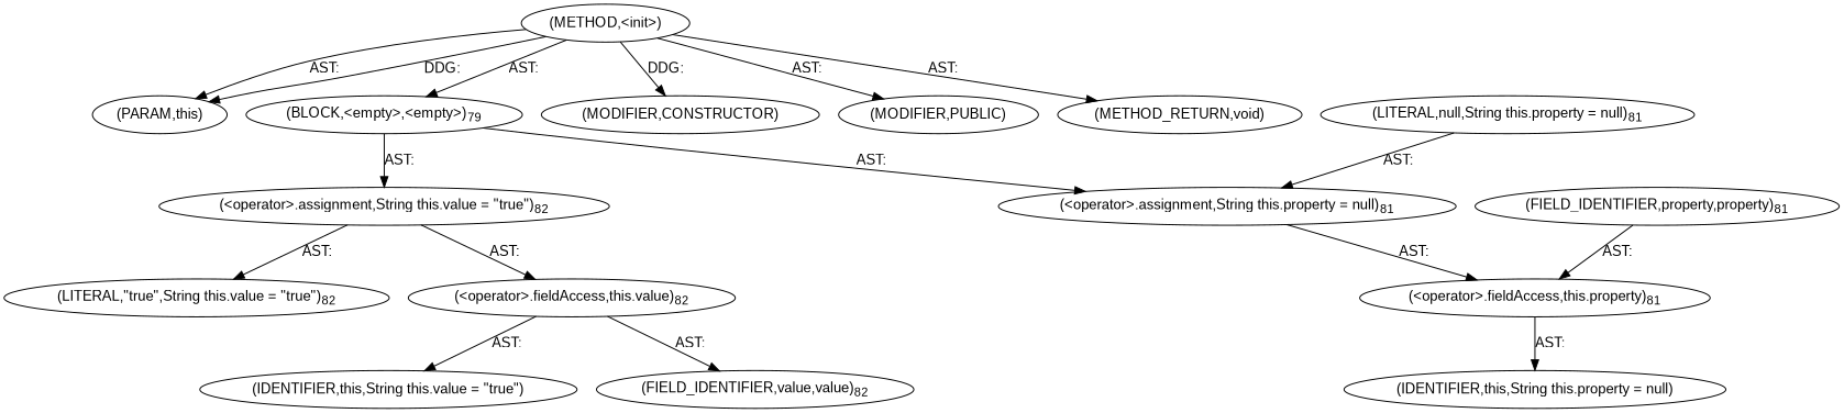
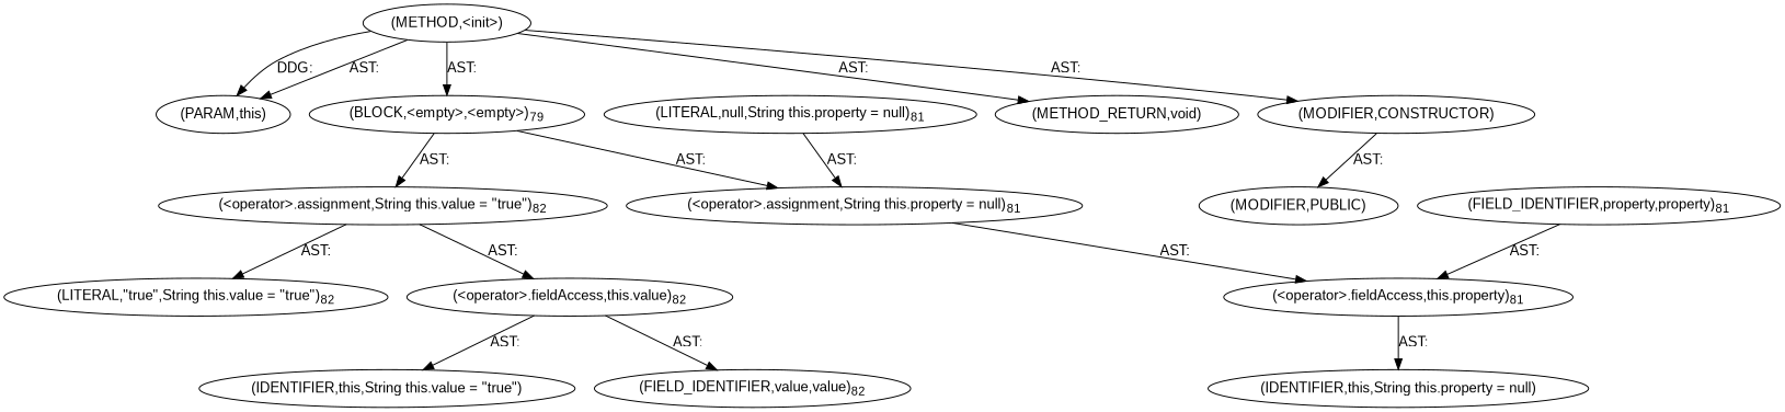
  digraph {
    fontname="Liberation Sans"
    node [fontname="Liberation Sans"]
    edge [fontname="Liberation Sans"]
    n1 [label=<(METHOD,&lt;init&gt;)>]
    n2 [label=<(PARAM,this)>]
    n3 [label=<(BLOCK,&lt;empty&gt;,&lt;empty&gt;)<SUB>79</SUB>>]
    n4 [label=<(MODIFIER,CONSTRUCTOR)>]
    n5 [label=<(MODIFIER,PUBLIC)>]
    n6 [label=<(METHOD_RETURN,void)>]
    n7 [label=<(&lt;operator&gt;.assignment,String this.property = null)<SUB>81</SUB>>]
    n8 [label=<(&lt;operator&gt;.assignment,String this.value = &quot;true&quot;)<SUB>82</SUB>>]
    n9 [label=<(&lt;operator&gt;.fieldAccess,this.property)<SUB>81</SUB>>]
    n10 [label=<(&lt;operator&gt;.fieldAccess,this.value)<SUB>82</SUB>>]
    n11 [label=<(LITERAL,&quot;true&quot;,String this.value = &quot;true&quot;)<SUB>82</SUB>>]
    n12 [label=<(IDENTIFIER,this,String this.property = null)>]
    n13 [label=<(LITERAL,null,String this.property = null)<SUB>81</SUB>>]
    n14 [label=<(FIELD_IDENTIFIER,property,property)<SUB>81</SUB>>]
    n15 [label=<(IDENTIFIER,this,String this.value = &quot;true&quot;)>]
    n16 [label=<(FIELD_IDENTIFIER,value,value)<SUB>82</SUB>>]
    n1 -> n2 [label="AST: "]
    n1 -> n2 [label="DDG: "]
    n1 -> n3 [label="AST: "]
-   n1 -> n4 [label="DDG: "]
-   n1 -> n5 [label="AST: "]
+   n1 -> n4 [label="AST: "]
+   n4 -> n5 [label="AST: "]
    n1 -> n6 [label="AST: "]
    n3 -> n7 [label="AST: "]
    n3 -> n8 [label="AST: "]
    n7 -> n9 [label="AST: "]
    n8 -> n10 [label="AST: "]
    n8 -> n11 [label="AST: "]
    n9 -> n12 [label="AST: "]
    n10 -> n15 [label="AST: "]
    n10 -> n16 [label="AST: "]
    n13 -> n7 [label="AST: "]
    n14 -> n9 [label="AST: "]
  }
